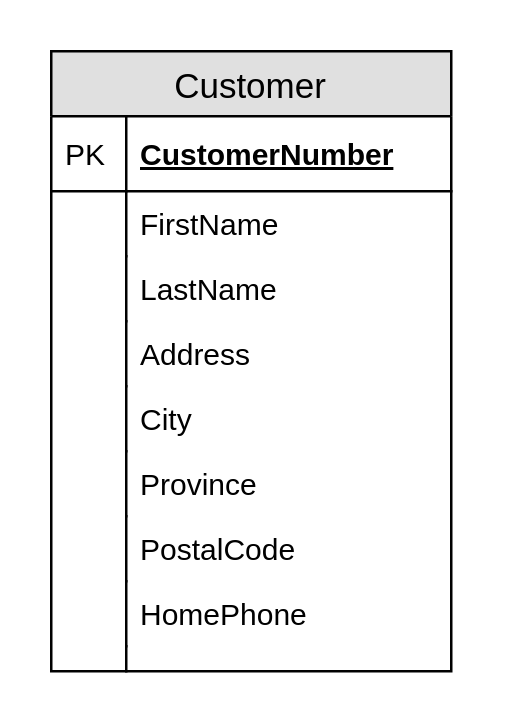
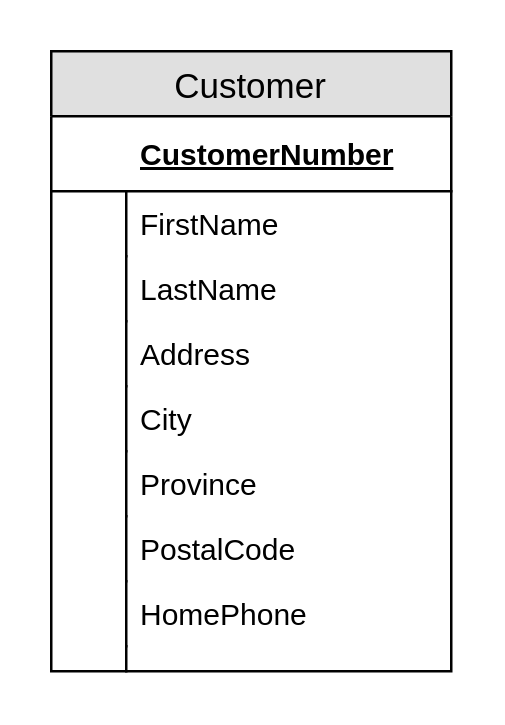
  <mxCell id="0" />
  <mxCell id="1" parent="0" />
  <mxCell id="2" value="Customer" style="swimlane;fontStyle=0;childLayout=stackLayout;horizontal=1;startSize=26;fillColor=#e0e0e0;horizontalStack=0;resizeParent=1;resizeParentMax=0;resizeLast=0;collapsible=1;marginBottom=0;swimlaneFillColor=#ffffff;align=center;fontSize=14;" parent="1" vertex="1"><mxGeometry x="20" y="20" width="160" height="248" as="geometry" /></mxCell>
  <mxCell id="3" value="CustomerNumber" style="shape=partialRectangle;top=0;left=0;right=0;bottom=1;align=left;verticalAlign=middle;fillColor=none;spacingLeft=34;spacingRight=4;overflow=hidden;rotatable=0;points=[[0,0.5],[1,0.5]];portConstraint=eastwest;dropTarget=0;fontStyle=5;fontSize=12;" parent="2" vertex="1"><mxGeometry y="26" width="160" height="30" as="geometry" /></mxCell>
- <mxCell id="4" value="PK" style="shape=partialRectangle;top=0;left=0;bottom=0;fillColor=none;align=left;verticalAlign=middle;spacingLeft=4;spacingRight=4;overflow=hidden;rotatable=0;points=[];portConstraint=eastwest;part=1;fontSize=12;" parent="3" vertex="1" connectable="0"><mxGeometry width="30" height="30" as="geometry" /></mxCell>
  <mxCell id="5" value="FirstName" style="shape=partialRectangle;top=0;left=0;right=0;bottom=0;align=left;verticalAlign=top;fillColor=none;spacingLeft=34;spacingRight=4;overflow=hidden;rotatable=0;points=[[0,0.5],[1,0.5]];portConstraint=eastwest;dropTarget=0;fontSize=12;" parent="2" vertex="1"><mxGeometry y="56" width="160" height="26" as="geometry" /></mxCell>
  <mxCell id="6" value="" style="shape=partialRectangle;top=0;left=0;bottom=0;fillColor=none;align=left;verticalAlign=top;spacingLeft=4;spacingRight=4;overflow=hidden;rotatable=0;points=[];portConstraint=eastwest;part=1;fontSize=12;" parent="5" vertex="1" connectable="0"><mxGeometry width="30" height="26" as="geometry" /></mxCell>
  <mxCell id="7" value="LastName" style="shape=partialRectangle;top=0;left=0;right=0;bottom=0;align=left;verticalAlign=top;fillColor=none;spacingLeft=34;spacingRight=4;overflow=hidden;rotatable=0;points=[[0,0.5],[1,0.5]];portConstraint=eastwest;dropTarget=0;fontSize=12;" parent="2" vertex="1"><mxGeometry y="82" width="160" height="26" as="geometry" /></mxCell>
  <mxCell id="8" value="" style="shape=partialRectangle;top=0;left=0;bottom=0;fillColor=none;align=left;verticalAlign=top;spacingLeft=4;spacingRight=4;overflow=hidden;rotatable=0;points=[];portConstraint=eastwest;part=1;fontSize=12;" parent="7" vertex="1" connectable="0"><mxGeometry width="30" height="26" as="geometry" /></mxCell>
  <mxCell id="9" value="Address" style="shape=partialRectangle;top=0;left=0;right=0;bottom=0;align=left;verticalAlign=top;fillColor=none;spacingLeft=34;spacingRight=4;overflow=hidden;rotatable=0;points=[[0,0.5],[1,0.5]];portConstraint=eastwest;dropTarget=0;fontSize=12;" parent="2" vertex="1"><mxGeometry y="108" width="160" height="26" as="geometry" /></mxCell>
  <mxCell id="10" value="" style="shape=partialRectangle;top=0;left=0;bottom=0;fillColor=none;align=left;verticalAlign=top;spacingLeft=4;spacingRight=4;overflow=hidden;rotatable=0;points=[];portConstraint=eastwest;part=1;fontSize=12;" parent="9" vertex="1" connectable="0"><mxGeometry width="30" height="26" as="geometry" /></mxCell>
  <mxCell id="11" value="City" style="shape=partialRectangle;top=0;left=0;right=0;bottom=0;align=left;verticalAlign=top;fillColor=none;spacingLeft=34;spacingRight=4;overflow=hidden;rotatable=0;points=[[0,0.5],[1,0.5]];portConstraint=eastwest;dropTarget=0;fontSize=12;" parent="2" vertex="1"><mxGeometry y="134" width="160" height="26" as="geometry" /></mxCell>
  <mxCell id="12" value="" style="shape=partialRectangle;top=0;left=0;bottom=0;fillColor=none;align=left;verticalAlign=top;spacingLeft=4;spacingRight=4;overflow=hidden;rotatable=0;points=[];portConstraint=eastwest;part=1;fontSize=12;" parent="11" vertex="1" connectable="0"><mxGeometry width="30" height="26" as="geometry" /></mxCell>
  <mxCell id="13" value="Province" style="shape=partialRectangle;top=0;left=0;right=0;bottom=0;align=left;verticalAlign=top;fillColor=none;spacingLeft=34;spacingRight=4;overflow=hidden;rotatable=0;points=[[0,0.5],[1,0.5]];portConstraint=eastwest;dropTarget=0;fontSize=12;" parent="2" vertex="1"><mxGeometry y="160" width="160" height="26" as="geometry" /></mxCell>
  <mxCell id="14" value="" style="shape=partialRectangle;top=0;left=0;bottom=0;fillColor=none;align=left;verticalAlign=top;spacingLeft=4;spacingRight=4;overflow=hidden;rotatable=0;points=[];portConstraint=eastwest;part=1;fontSize=12;" parent="13" vertex="1" connectable="0"><mxGeometry width="30" height="26" as="geometry" /></mxCell>
  <mxCell id="15" value="PostalCode" style="shape=partialRectangle;top=0;left=0;right=0;bottom=0;align=left;verticalAlign=top;fillColor=none;spacingLeft=34;spacingRight=4;overflow=hidden;rotatable=0;points=[[0,0.5],[1,0.5]];portConstraint=eastwest;dropTarget=0;fontSize=12;" parent="2" vertex="1"><mxGeometry y="186" width="160" height="26" as="geometry" /></mxCell>
  <mxCell id="16" value="" style="shape=partialRectangle;top=0;left=0;bottom=0;fillColor=none;align=left;verticalAlign=top;spacingLeft=4;spacingRight=4;overflow=hidden;rotatable=0;points=[];portConstraint=eastwest;part=1;fontSize=12;" parent="15" vertex="1" connectable="0"><mxGeometry width="30" height="26" as="geometry" /></mxCell>
  <mxCell id="17" value="HomePhone" style="shape=partialRectangle;top=0;left=0;right=0;bottom=0;align=left;verticalAlign=top;fillColor=none;spacingLeft=34;spacingRight=4;overflow=hidden;rotatable=0;points=[[0,0.5],[1,0.5]];portConstraint=eastwest;dropTarget=0;fontSize=12;" parent="2" vertex="1"><mxGeometry y="212" width="160" height="26" as="geometry" /></mxCell>
  <mxCell id="18" value="" style="shape=partialRectangle;top=0;left=0;bottom=0;fillColor=none;align=left;verticalAlign=top;spacingLeft=4;spacingRight=4;overflow=hidden;rotatable=0;points=[];portConstraint=eastwest;part=1;fontSize=12;" parent="17" vertex="1" connectable="0"><mxGeometry width="30" height="26" as="geometry" /></mxCell>
  <mxCell id="19" value="" style="shape=partialRectangle;top=0;left=0;right=0;bottom=0;align=left;verticalAlign=top;fillColor=none;spacingLeft=34;spacingRight=4;overflow=hidden;rotatable=0;points=[[0,0.5],[1,0.5]];portConstraint=eastwest;dropTarget=0;fontSize=12;" parent="2" vertex="1"><mxGeometry y="238" width="160" height="10" as="geometry" /></mxCell>
  <mxCell id="20" value="" style="shape=partialRectangle;top=0;left=0;bottom=0;fillColor=none;align=left;verticalAlign=top;spacingLeft=4;spacingRight=4;overflow=hidden;rotatable=0;points=[];portConstraint=eastwest;part=1;fontSize=12;" parent="19" vertex="1" connectable="0"><mxGeometry width="30" height="10" as="geometry" /></mxCell>
